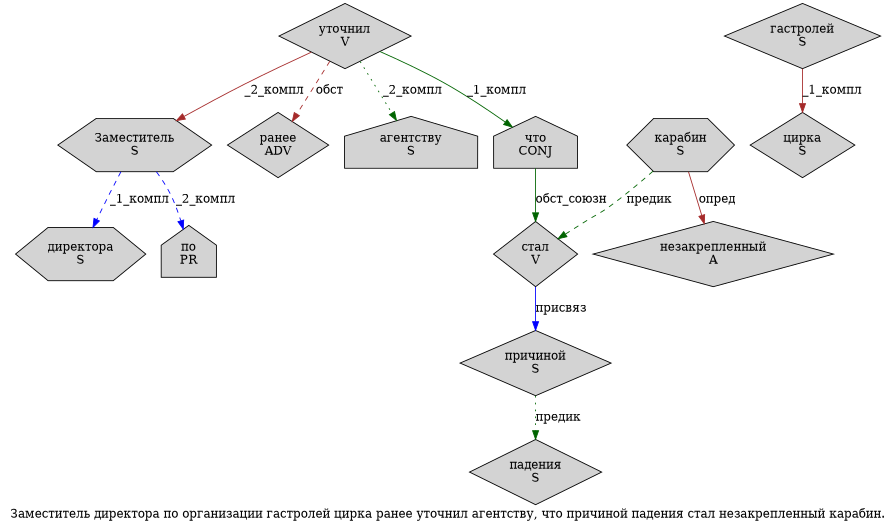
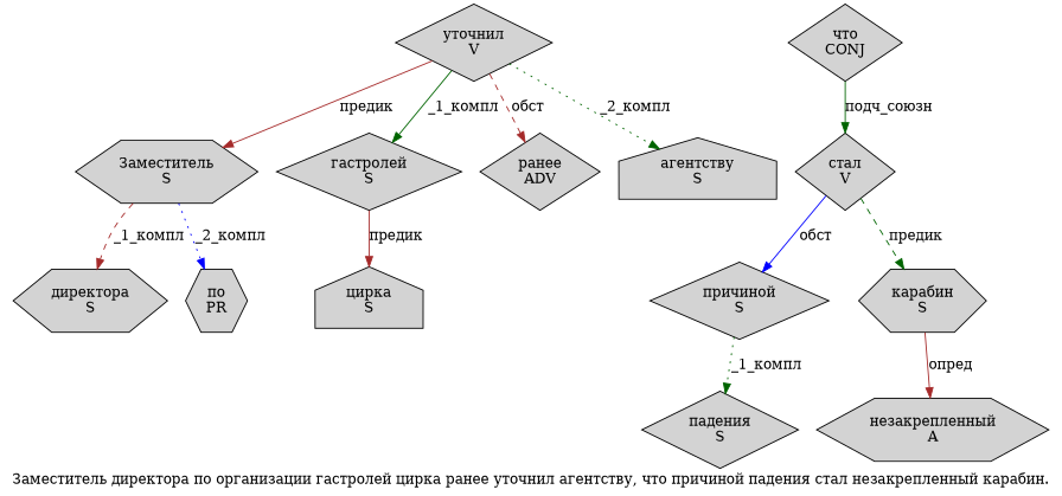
  digraph {
    label="Заместитель директора по организации гастролей цирка ранее уточнил агентству, что причиной падения стал незакрепленный карабин."
    node [fillcolor=lightgray penwidth=1 shape=diamond style=filled]
    edge [color=brown style=solid]
    n1 [label="Заместитель\nS" shape=hexagon]
    n2 [label="директора\nS" shape=hexagon]
-   n3 [label="по\nPR" shape=house]
+   n3 [label="по\nPR" shape=hexagon]
    n4 [label="гастролей\nS"]
-   n5 [label="цирка\nS"]
+   n5 [label="цирка\nS" shape=house]
    n6 [label="ранее\nADV"]
    n7 [label="уточнил\nV"]
    n8 [label="агентству\nS" shape=house]
-   n9 [label="что\nCONJ" shape=house]
+   n9 [label="что\nCONJ"]
    n10 [label="стал\nV"]
    n11 [label="причиной\nS"]
    n12 [label="карабин\nS" shape=hexagon]
    n13 [label="падения\nS"]
-   n14 [label="незакрепленный\nA"]
-   n1 -> n2 [color=blue label="_1_компл" style=dashed]
-   n1 -> n3 [color=blue label="_2_компл" style=dashed]
-   n4 -> n5 [label="_1_компл"]
-   n7 -> n1 [label="_2_компл"]
+   n14 [label="незакрепленный\nA" shape=hexagon]
+   n1 -> n2 [label="_1_компл" style=dashed]
+   n1 -> n3 [color=blue label="_2_компл" style=dotted]
+   n4 -> n5 [label="предик"]
+   n7 -> n1 [label="предик"]
    n7 -> n6 [label="обст" style=dashed]
    n7 -> n8 [color=darkgreen label="_2_компл" style=dotted]
-   n7 -> n9 [color=darkgreen label="_1_компл"]
-   n9 -> n10 [color=darkgreen label="обст_союзн"]
-   n10 -> n11 [color=blue label="присвяз"]
-   n12 -> n10 [color=darkgreen label="предик" style=dashed]
-   n11 -> n13 [color=darkgreen label="предик" style=dotted]
+   n7 -> n4 [color=darkgreen label="_1_компл"]
+   n9 -> n10 [color=darkgreen label="подч_союзн"]
+   n10 -> n11 [color=blue label="обст"]
+   n10 -> n12 [color=darkgreen label="предик" style=dashed]
+   n11 -> n13 [color=darkgreen label="_1_компл" style=dotted]
    n12 -> n14 [label="опред"]
  }
